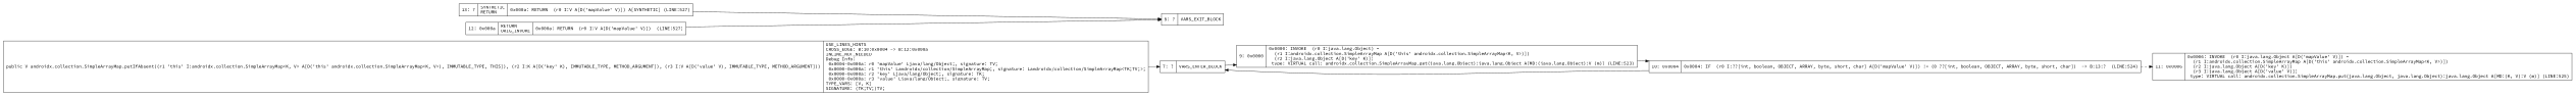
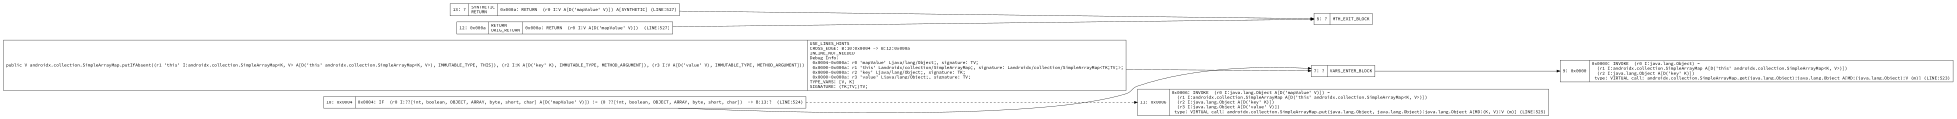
  digraph {
    fontname="Source Code Pro"
    rankdir=LR
    node [fontname="Source Code Pro" shape=record]
    edge [fontname="Source Code Pro"]
    n1 [label="{7\:\ ?|VARS_ENTER_BLOCK\l}"]
    n2 [label="{9\:\ 0x0000|0x0000: INVOKE  (r0 I:java.lang.Object) = \l  (r1 I:androidx.collection.SimpleArrayMap A[D('this' androidx.collection.SimpleArrayMap\<K, V\>)])\l  (r2 I:java.lang.Object A[D('key' K)])\l type: VIRTUAL call: androidx.collection.SimpleArrayMap.get(java.lang.Object):java.lang.Object A[MD:(java.lang.Object):V (m)] (LINE:523)\l}"]
    n3 [label="{10\:\ 0x0004|0x0004: IF  (r0 I:??[int, boolean, OBJECT, ARRAY, byte, short, char] A[D('mapValue' V)]) != (0 ??[int, boolean, OBJECT, ARRAY, byte, short, char])  \-\> B:13:?  (LINE:524)\l}"]
    n4 [label="{11\:\ 0x0006|0x0006: INVOKE  (r0 I:java.lang.Object A[D('mapValue' V)]) = \l  (r1 I:androidx.collection.SimpleArrayMap A[D('this' androidx.collection.SimpleArrayMap\<K, V\>)])\l  (r2 I:java.lang.Object A[D('key' K)])\l  (r3 I:java.lang.Object A[D('value' V)])\l type: VIRTUAL call: androidx.collection.SimpleArrayMap.put(java.lang.Object, java.lang.Object):java.lang.Object A[MD:(K, V):V (m)] (LINE:525)\l}"]
    n5 [label="{13\:\ ?|SYNTHETIC\lRETURN\l|0x000a: RETURN  (r0 I:V A[D('mapValue' V)]) A[SYNTHETIC] (LINE:527)\l}"]
-   n6 [label="{8\:\ ?|VARS_EXIT_BLOCK\l}"]
-   n7 [label="{12\:\ 0x000a|RETURN\lORIG_INVOKE\l|0x000a: RETURN  (r0 I:V A[D('mapValue' V)])  (LINE:527)\l}"]
+   n6 [label="{8\:\ ?|MTH_EXIT_BLOCK\l}"]
+   n7 [label="{12\:\ 0x000a|RETURN\lORIG_RETURN\l|0x000a: RETURN  (r0 I:V A[D('mapValue' V)])  (LINE:527)\l}"]
    n8 [label="{public V androidx.collection.SimpleArrayMap.putIfAbsent((r1 'this' I:androidx.collection.SimpleArrayMap\<K, V\> A[D('this' androidx.collection.SimpleArrayMap\<K, V\>), IMMUTABLE_TYPE, THIS]), (r2 I:K A[D('key' K), IMMUTABLE_TYPE, METHOD_ARGUMENT]), (r3 I:V A[D('value' V), IMMUTABLE_TYPE, METHOD_ARGUMENT]))  | USE_LINES_HINTS\lCROSS_EDGE: B:10:0x0004 \-\> B:12:0x000a\lINLINE_NOT_NEEDED\lDebug Info:\l  0x0004\-0x000a: r0 'mapValue' Ljava\/lang\/Object;, signature: TV;\l  0x0000\-0x000a: r1 'this' Landroidx\/collection\/SimpleArrayMap;, signature: Landroidx\/collection\/SimpleArrayMap\<TK;TV;\>;\l  0x0000\-0x000a: r2 'key' Ljava\/lang\/Object;, signature: TK;\l  0x0000\-0x000a: r3 'value' Ljava\/lang\/Object;, signature: TV;\lTYPE_VARS: [V, K]\lSIGNATURE: (TK;TV;)TV;\l}"]
    n1 -> n2
-   n2 -> n3
    n3 -> n1
    n3 -> n4 [style=dashed]
    n5 -> n6
    n7 -> n6
    n8 -> n1
  }
